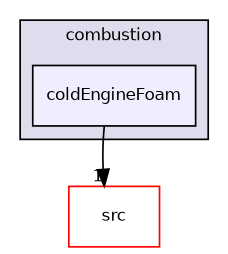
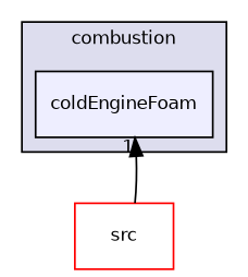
  digraph {
    compound=true
    node [fontname=Helvetica fontsize=10 shape=box]
    n1 [fillcolor="#eeeeff" label=coldEngineFoam pencolor=black style=filled]
    n2 [color=red label=src]
    subgraph cluster_1 {
      bgcolor="#ddddee"
      fontname=Helvetica
      fontsize=10
      label=combustion
      pencolor=black
      n1
    }
-   n1 -> n2 [headlabel=1 labeldistance=1.5 labelfontname=Helvetica labelfontsize=10]
+   n2 -> n1 [headlabel=1 labeldistance=1.5 labelfontname=Helvetica labelfontsize=10]
  }
